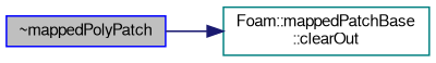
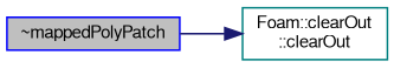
  digraph {
    rankdir=LR
    node [fontname=FreeSans fontsize=10 shape=record]
    n1 [color=blue fillcolor=grey75 fontcolor=black height=0.2 label="~mappedPolyPatch" style=filled width=0.4]
-   n2 [color=teal height=0.2 label="Foam::mappedPatchBase\l::clearOut" width=0.4]
+   n2 [color=teal height=0.2 label="Foam::clearOut\l::clearOut" width=0.4]
    n1 -> n2 [color=midnightblue fontname=FreeSans fontsize=10 labelfontname=FreeSans labelfontsize=10 style=solid]
  }
